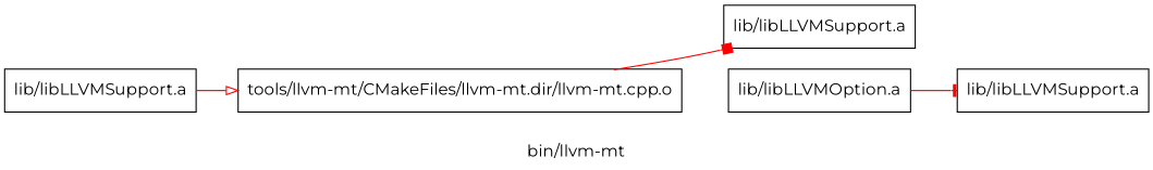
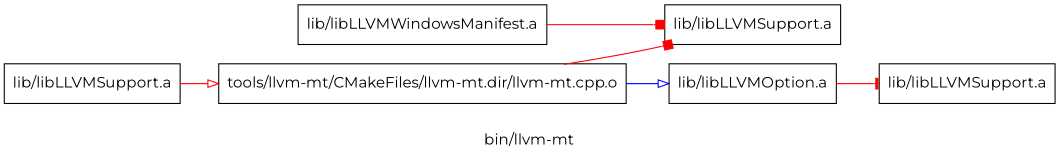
  digraph {
    fontname=Montserrat
    label="bin/llvm-mt"
    rankdir=LR
    node [fontname=Montserrat shape=record]
    edge [arrowhead=onormal color=red fontname=Montserrat]
    n1 [label="{tools/llvm-mt/CMakeFiles/llvm-mt.dir/llvm-mt.cpp.o}"]
    n2 [label="{lib/libLLVMOption.a}"]
    n3 [label="{lib/libLLVMSupport.a}"]
    n4 [label="{lib/libLLVMSupport.a}"]
+   n5 [label="{lib/libLLVMWindowsManifest.a}"]
    n6 [label="{lib/libLLVMSupport.a}"]
+   n1 -> n2 [color=blue]
    n1 -> n3 [arrowhead=box]
    n2 -> n4 [arrowhead=tee]
+   n5 -> n3 [arrowhead=box]
    n6 -> n1
  }
